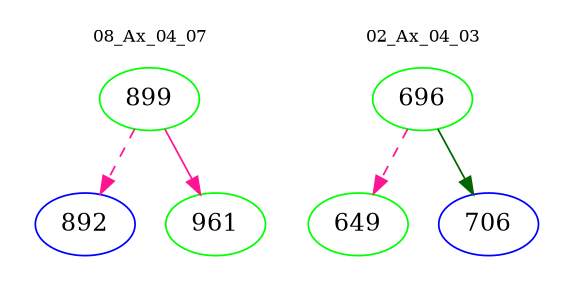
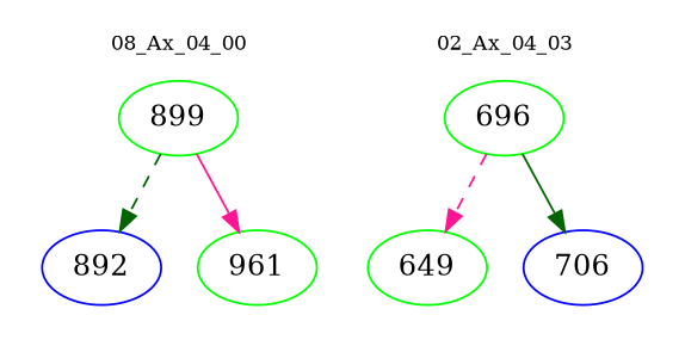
  digraph {
    node [color=green]
    edge [color=darkgreen style=dashed]
    n1 [label=899]
    n2 [color=blue label=892]
    n3 [label=961]
    n4 [label=696]
    n5 [label=649]
    n6 [color=blue label=706]
    subgraph cluster_1 {
      color=white
      fontsize=10
-     label="08_Ax_04_07"
+     label="08_Ax_04_00"
      n1
      n2
      n3
    }
    subgraph cluster_2 {
      color=white
      fontsize=10
      label="02_Ax_04_03"
      n4
      n5
      n6
    }
-   n1 -> n2 [color=deeppink]
+   n1 -> n2
    n1 -> n3 [color=deeppink style=solid]
    n4 -> n5 [color=deeppink]
    n4 -> n6 [style=solid]
  }
